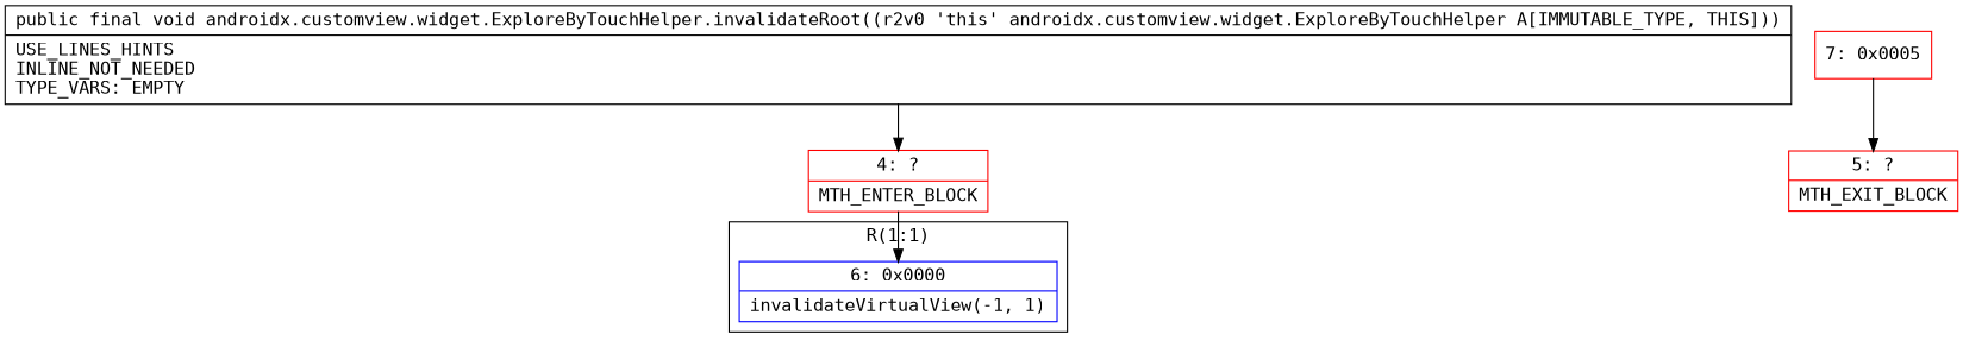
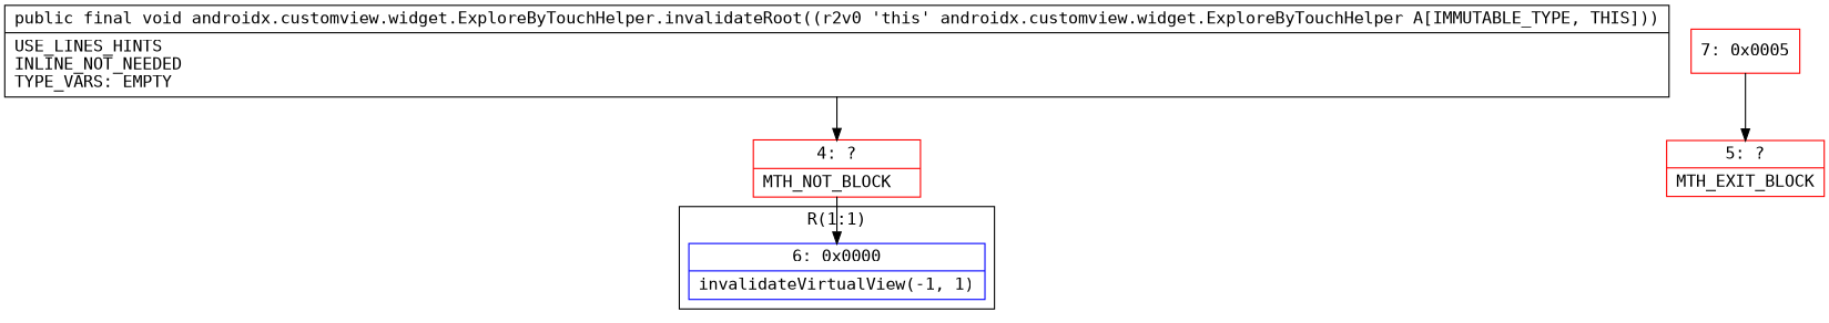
  digraph {
    fontname="DejaVu Sans Mono"
    node [color=red fontname="DejaVu Sans Mono" shape=record]
    edge [fontname="DejaVu Sans Mono"]
    n1 [color=blue label="{6\:\ 0x0000|invalidateVirtualView(\-1, 1)\l}"]
    n2 [label="{7\:\ 0x0005}"]
    n3 [label="{5\:\ ?|MTH_EXIT_BLOCK\l}"]
-   n4 [label="{4\:\ ?|MTH_ENTER_BLOCK\l}"]
+   n4 [label="{4\:\ ?|MTH_NOT_BLOCK\l}"]
    n5 [label="{public final void androidx.customview.widget.ExploreByTouchHelper.invalidateRoot((r2v0 'this' androidx.customview.widget.ExploreByTouchHelper A[IMMUTABLE_TYPE, THIS]))  | USE_LINES_HINTS\lINLINE_NOT_NEEDED\lTYPE_VARS: EMPTY\l}" color=""]
    subgraph cluster_1 {
      label="R(1:1)"
      n1
    }
    n2 -> n3
    n4 -> n1
    n5 -> n4
  }
